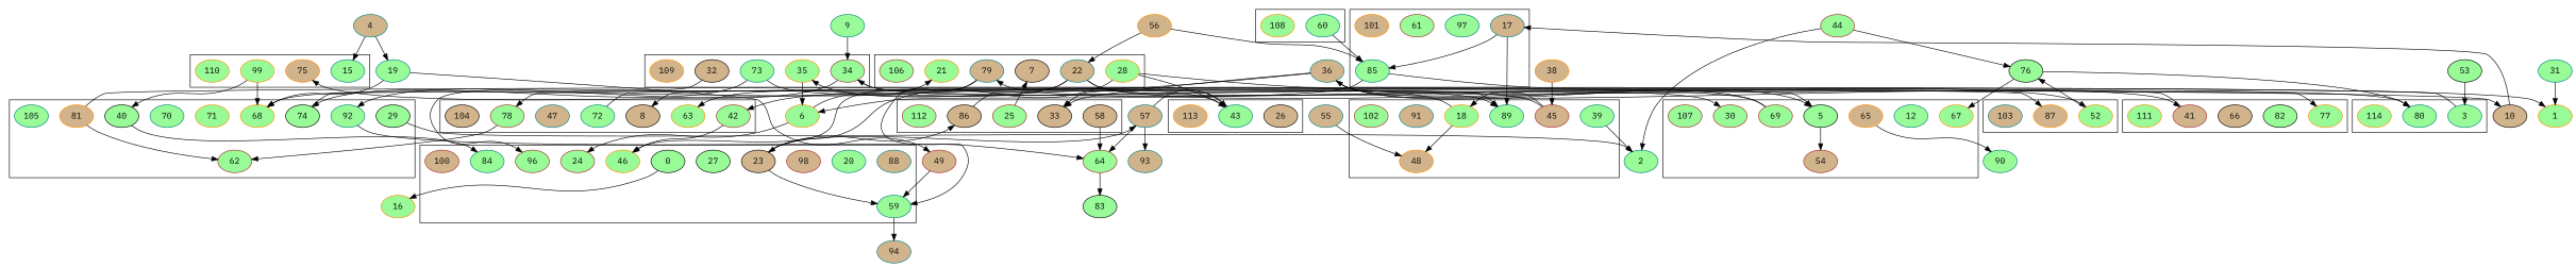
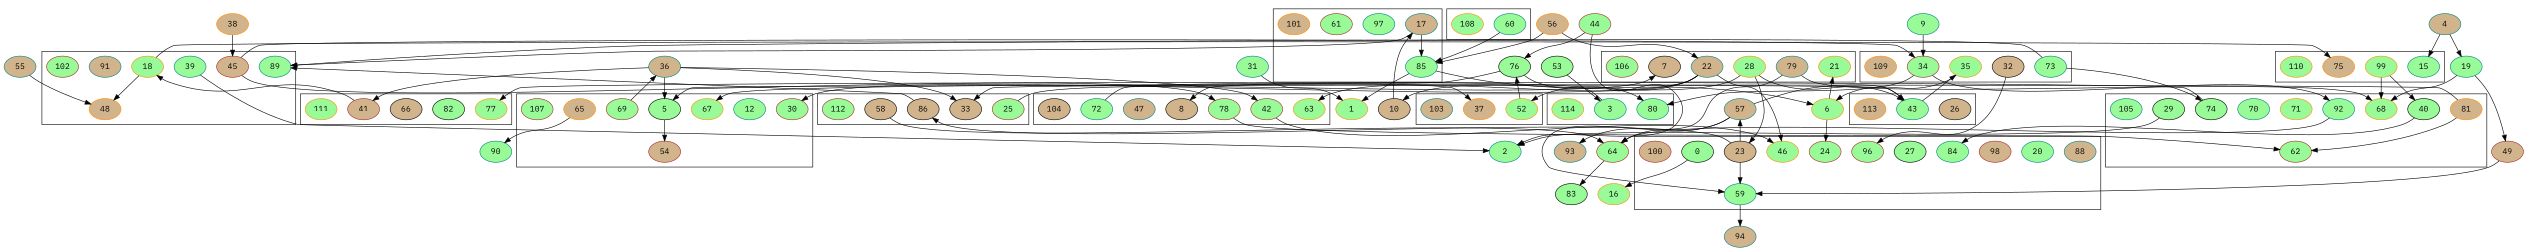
  digraph {
    fontname="IBM Plex Mono"
    node [color=teal fillcolor=palegreen fontname="IBM Plex Mono" style=filled]
    edge [fontname="IBM Plex Mono"]
    88 [fillcolor=tan]
    20
    98 [color=brown fillcolor=tan]
    46 [color=darkorange]
    27 [color=black]
    0 [color=black]
    59
    24 [color=brown]
    96 [color=brown]
    23 [color=black fillcolor=tan]
    84
    100 [color=brown fillcolor=tan]
    17 [fillcolor=tan]
    97
    61 [color=brown]
    85
    101 [color=darkorange fillcolor=tan]
    39
    48 [color=darkorange fillcolor=tan]
    18 [color=darkorange]
    89
    45 [color=brown fillcolor=tan]
    91 [fillcolor=tan]
    102 [color=brown]
    52 [color=darkorange]
-   37 [color=darkorange fillcolor=tan label=87]
+   37 [color=darkorange fillcolor=tan]
    103 [fillcolor=tan]
    72
    42 [color=brown]
    8 [color=black fillcolor=tan]
    63 [color=darkorange]
    47 [fillcolor=tan]
    78 [color=brown]
    104 [color=black fillcolor=tan]
    62 [color=brown]
    81 [color=darkorange fillcolor=tan]
    40 [color=black]
    74 [color=black]
    68 [color=darkorange]
    71 [color=darkorange]
    70
    92
    29 [color=black]
    105
    28 [color=darkorange]
    79 [fillcolor=tan]
    7 [color=black fillcolor=tan]
    22 [fillcolor=tan]
    21 [color=darkorange]
    106 [color=brown]
    69 [color=brown]
    12
    5 [color=black]
    54 [color=brown fillcolor=tan]
    65 [color=darkorange fillcolor=tan]
    30 [color=brown]
    67 [color=darkorange]
    107 [color=brown]
    60
    108 [color=darkorange]
    35 [color=darkorange]
    34 [color=brown]
    32 [color=black fillcolor=tan]
    73
    109 [color=darkorange fillcolor=tan]
    15
    75 [color=darkorange fillcolor=tan]
    99 [color=darkorange]
    110 [color=darkorange]
    77 [color=darkorange]
    82 [color=black]
    66 [color=black fillcolor=tan]
    41 [color=brown fillcolor=tan]
    111 [color=darkorange]
    58 [color=black fillcolor=tan]
    25 [color=brown]
    33 [color=black fillcolor=tan]
    86 [color=black fillcolor=tan]
    112 [color=brown]
    26 [color=black fillcolor=tan]
    43
    113 [color=darkorange fillcolor=tan]
    3
    80
    114 [color=darkorange]
    16 [color=darkorange]
    94 [fillcolor=tan]
    57 [fillcolor=tan]
    1 [color=darkorange]
    6 [color=darkorange]
    2
    76 [color=black]
    64 [color=brown]
    10 [color=black fillcolor=tan]
    36 [fillcolor=tan]
    90
    93 [fillcolor=tan]
    83 [color=black]
    4 [fillcolor=tan]
    19
    49 [color=brown fillcolor=tan]
    56 [color=darkorange fillcolor=tan]
    38 [color=darkorange fillcolor=tan]
    44 [color=brown]
    31
    53 [color=black]
    9
    55 [fillcolor=tan]
    subgraph cluster_1 {
      88
      20
      98
      46
      27
      0
      59
      24
      96
      23
      84
      100
    }
    subgraph cluster_2 {
      17
      97
      61
      85
      101
    }
    subgraph cluster_3 {
      39
      48
      18
      89
      45
      91
      102
    }
    subgraph cluster_4 {
      52
      37
      103
    }
    subgraph cluster_5 {
      72
      42
      8
      63
      47
      78
      104
    }
    subgraph cluster_6 {
      62
      81
      40
      74
      68
      71
      70
      92
      29
      105
    }
    subgraph cluster_7 {
      28
      79
      7
      22
      21
      106
    }
    subgraph cluster_8 {
      69
      12
      5
      54
      65
      30
      67
      107
    }
    subgraph cluster_9 {
      60
      108
    }
    subgraph cluster_10 {
      35
      34
      32
      73
      109
    }
    subgraph cluster_11 {
      15
      75
      99
      110
    }
    subgraph cluster_12 {
      77
      82
      66
      41
      111
    }
    subgraph cluster_13 {
      58
      25
      33
      86
      112
    }
    subgraph cluster_14 {
      26
      43
      113
    }
    subgraph cluster_15 {
      3
      80
      114
    }
    0 -> 16
    59 -> 94
    23 -> 59
    23 -> 86
    23 -> 57
    17 -> 85
    17 -> 89
    85 -> 1
    85 -> 6
    39 -> 2
    18 -> 48
    18 -> 75
    45 -> 78
    45 -> 34
    52 -> 76
    72 -> 37
    42 -> 46
    78 -> 62
    81 -> 62
    81 -> 5
    40 -> 84
    74 -> 77
    92 -> 64
    29 -> 2
    28 -> 23
    28 -> 43
    28 -> 10
    79 -> 59
    79 -> 68
    22 -> 46
    22 -> 52
    22 -> 63
    22 -> 30
-   69 -> 79
    69 -> 36
    5 -> 54
    65 -> 90
    60 -> 85
    35 -> 6
    34 -> 92
    34 -> 80
    32 -> 96
    73 -> 89
    73 -> 74
    99 -> 40
    99 -> 68
    41 -> 18
    58 -> 64
    25 -> 7
    86 -> 89
    43 -> 35
    43 -> 33
    3 -> 8
    57 -> 43
    57 -> 64
    57 -> 93
    6 -> 24
    6 -> 21
    76 -> 67
    76 -> 80
    64 -> 83
    10 -> 17
    36 -> 42
    36 -> 5
    36 -> 41
    36 -> 33
    4 -> 15
    4 -> 19
    19 -> 68
    19 -> 49
    49 -> 59
    56 -> 85
    56 -> 22
    38 -> 45
    44 -> 2
    44 -> 76
    31 -> 1
    53 -> 3
    9 -> 34
    55 -> 48
  }
